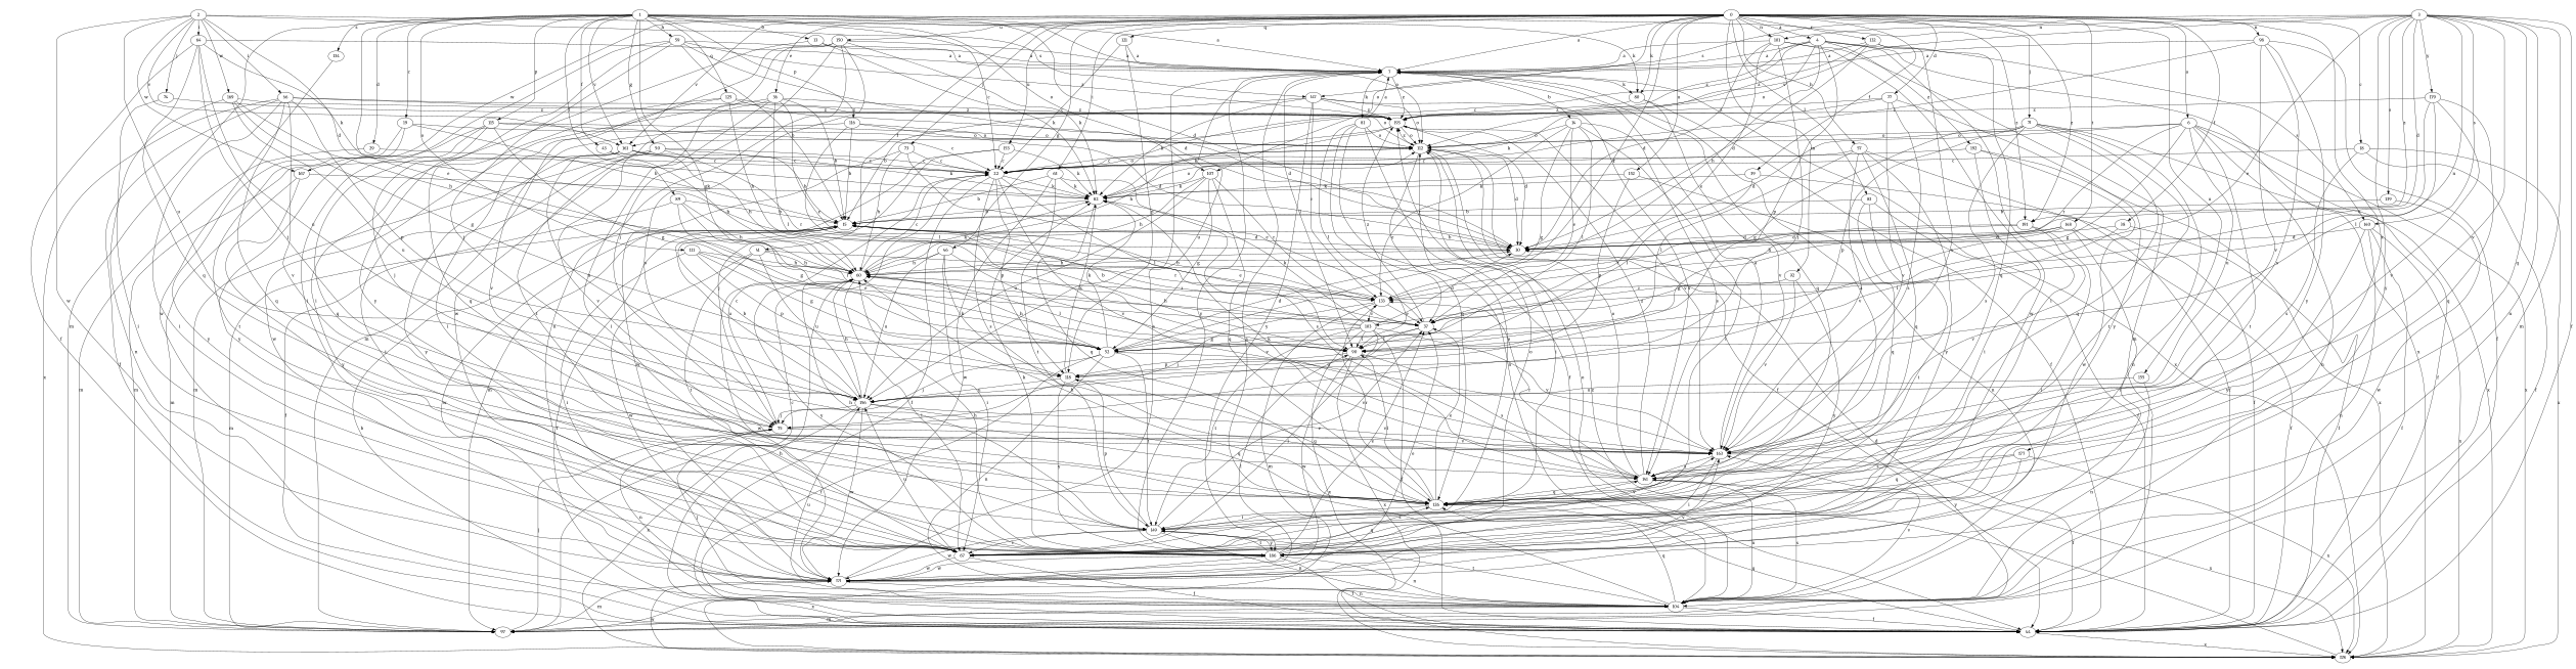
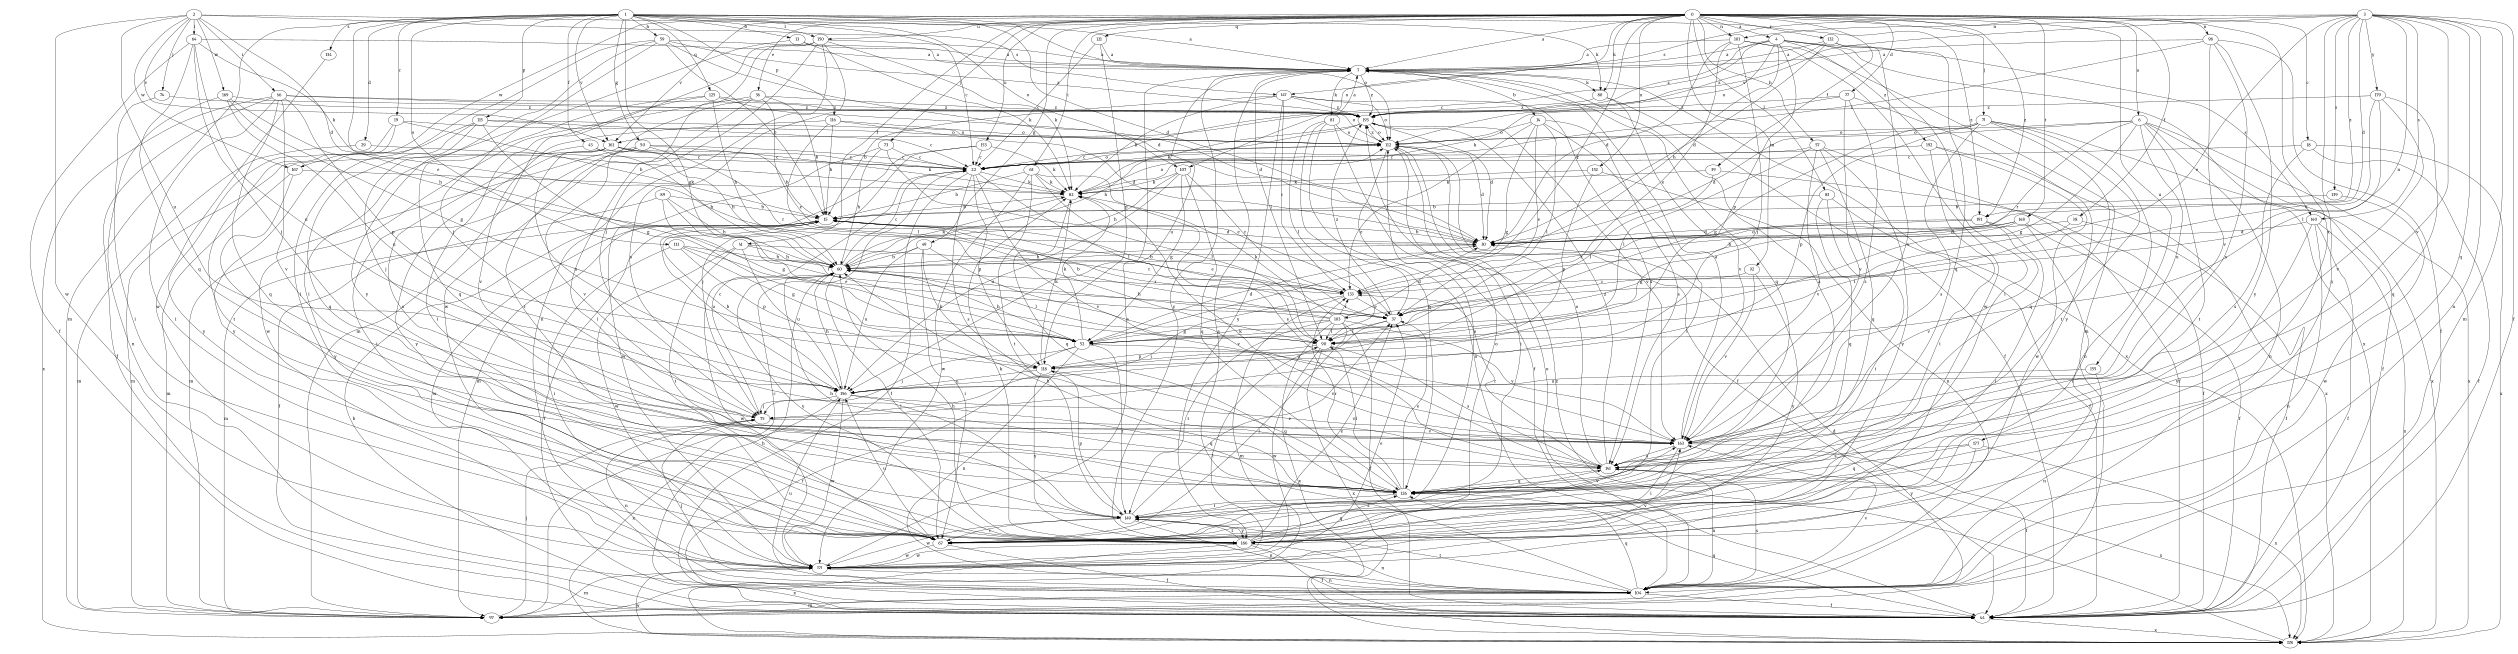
  strict digraph {
    fontname=Merriweather
    node [fontname=Merriweather]
    edge [fontname=Merriweather]
    0
    4
    6
    7
    18
    27
    36
    38
    39
    41
-   49 [label=46]
+   49
    57
    63
    71
    73
    80
    83
    92
    98
    101
    107
    121
    132
    133
    148
    150
    152
    153
    155
    161
    167
    177
    191
    22
    112
    140
    60
    67
    118
    178
    192
    193
    30
    52
    156
    44
    104
    149
    126
    186
    14
    81
    90
    141
    163
    82
    37
    171
    15
    97
    75
    1
    13
    19
    29
    43
    50
    59
    89
    111
    115
    116
    125
    134
    2
    64
    66
    74
    n79 [label=147]
    169
    3
    103
    139
    179
    0 -> 4 [label=a]
    0 -> 6 [label=a]
    0 -> 7 [label=a]
    0 -> 18 [label=c]
    0 -> 27 [label=d]
    0 -> 36 [label=e]
    0 -> 38 [label=f]
    0 -> 39 [label=f]
    0 -> 41 [label=f]
    0 -> 49 [label=g]
    0 -> 57 [label=h]
    0 -> 63 [label=i]
    0 -> 71 [label=j]
    0 -> 73 [label=j]
    0 -> 80 [label=k]
    0 -> 83 [label=l]
    0 -> 92 [label=m]
    0 -> 98 [label=n]
    0 -> 101 [label=n]
    0 -> 107 [label=o]
    0 -> 121 [label=q]
    0 -> 132 [label=r]
    0 -> 133 [label=r]
    0 -> 148 [label=t]
    0 -> 150 [label=u]
    0 -> 152 [label=u]
    0 -> 153 [label=u]
    0 -> 155 [label=u]
    0 -> 161 [label=v]
    0 -> 167 [label=w]
    0 -> 177 [label=x]
    0 -> 191 [label=z]
    4 -> 7 [label=a]
    4 -> 22 [label=c]
    4 -> 112 [label=o]
    4 -> 140 [label=s]
    4 -> 60 [label=h]
    4 -> 67 [label=i]
    4 -> 118 [label=p]
    4 -> 178 [label=x]
    4 -> 192 [label=z]
    4 -> 193 [label=z]
    6 -> 133 [label=r]
    6 -> 112 [label=o]
    6 -> 178 [label=x]
    6 -> 30 [label=d]
    6 -> 52 [label=g]
    6 -> 156 [label=u]
    6 -> 44 [label=f]
    6 -> 104 [label=n]
    6 -> 149 [label=t]
    7 -> 80 [label=k]
    7 -> 178 [label=x]
    7 -> 193 [label=z]
    7 -> 156 [label=u]
    7 -> 126 [label=q]
    7 -> 186 [label=y]
    7 -> 14 [label=b]
    7 -> 81 [label=k]
    7 -> 90 [label=l]
    18 -> 22 [label=c]
    18 -> 178 [label=x]
    18 -> 44 [label=f]
    18 -> 141 [label=s]
    27 -> 193 [label=z]
    27 -> 186 [label=y]
    27 -> 141 [label=s]
    27 -> 163 [label=v]
    27 -> 82 [label=k]
    36 -> 67 [label=i]
    36 -> 193 [label=z]
    36 -> 149 [label=t]
    36 -> 37 [label=e]
    36 -> 171 [label=w]
    36 -> 15 [label=b]
    38 -> 30 [label=d]
    38 -> 44 [label=f]
    38 -> 90 [label=l]
    39 -> 44 [label=f]
    39 -> 90 [label=l]
    39 -> 82 [label=k]
    41 -> 133 [label=r]
    41 -> 60 [label=h]
    41 -> 156 [label=u]
    41 -> 149 [label=t]
    41 -> 171 [label=w]
    49 -> 60 [label=h]
    49 -> 67 [label=i]
    49 -> 118 [label=k]
    49 -> 156 [label=u]
    49 -> 163 [label=v]
    57 -> 22 [label=c]
    57 -> 44 [label=f]
    57 -> 126 [label=q]
    57 -> 186 [label=y]
    57 -> 90 [label=l]
    57 -> 163 [label=v]
    63 -> 149 [label=t]
-   36 -> 90 [label=l]
+   63 -> 90 [label=l]
    63 -> 141 [label=s]
    63 -> 82 [label=k]
    63 -> 171 [label=w]
    63 -> 15 [label=b]
    71 -> 112 [label=o]
    71 -> 118 [label=p]
    71 -> 178 [label=x]
    71 -> 52 [label=g]
    71 -> 104 [label=n]
    71 -> 149 [label=t]
    71 -> 126 [label=q]
    71 -> 141 [label=s]
    73 -> 22 [label=c]
    73 -> 60 [label=h]
    73 -> 37 [label=e]
    73 -> 171 [label=w]
    80 -> 193 [label=z]
    80 -> 44 [label=f]
    80 -> 163 [label=v]
    83 -> 67 [label=i]
    83 -> 44 [label=f]
    83 -> 126 [label=q]
    83 -> 15 [label=b]
    92 -> 133 [label=r]
    92 -> 186 [label=y]
    92 -> 163 [label=v]
    98 -> 7 [label=a]
    98 -> 22 [label=c]
    98 -> 44 [label=f]
    98 -> 186 [label=y]
    98 -> 141 [label=s]
    98 -> 163 [label=v]
    101 -> 7 [label=a]
    101 -> 30 [label=d]
    101 -> 37 [label=e]
    101 -> 171 [label=w]
    101 -> 97 [label=m]
    101 -> 75 [label=j]
    107 -> 133 [label=r]
    107 -> 60 [label=h]
    107 -> 52 [label=g]
    107 -> 156 [label=u]
    107 -> 126 [label=q]
    107 -> 82 [label=k]
    121 -> 7 [label=a]
    121 -> 22 [label=c]
    121 -> 118 [label=p]
    132 -> 7 [label=a]
    132 -> 193 [label=z]
    132 -> 30 [label=d]
    132 -> 126 [label=q]
    132 -> 163 [label=v]
    133 -> 37 [label=e]
    133 -> 15 [label=b]
    133 -> 97 [label=m]
    133 -> 75 [label=j]
    148 -> 60 [label=h]
    148 -> 67 [label=i]
    148 -> 30 [label=d]
    148 -> 52 [label=g]
    148 -> 44 [label=f]
    150 -> 7 [label=a]
    150 -> 104 [label=n]
    150 -> 141 [label=s]
    150 -> 82 [label=k]
    150 -> 171 [label=w]
    150 -> 97 [label=m]
    150 -> 75 [label=j]
    152 -> 118 [label=p]
    152 -> 104 [label=n]
    152 -> 82 [label=k]
    153 -> 22 [label=c]
    153 -> 82 [label=k]
    153 -> 97 [label=m]
    153 -> 75 [label=j]
    155 -> 156 [label=u]
    155 -> 104 [label=n]
    161 -> 22 [label=c]
    161 -> 60 [label=h]
    161 -> 156 [label=u]
    161 -> 186 [label=y]
    161 -> 15 [label=b]
    161 -> 97 [label=m]
    167 -> 186 [label=y]
    167 -> 82 [label=k]
    167 -> 97 [label=m]
    177 -> 178 [label=x]
    177 -> 126 [label=q]
    177 -> 186 [label=y]
    177 -> 141 [label=s]
    191 -> 133 [label=r]
    191 -> 67 [label=i]
    191 -> 30 [label=d]
    191 -> 163 [label=v]
    22 -> 112 [label=o]
    22 -> 118 [label=p]
    22 -> 44 [label=f]
    22 -> 90 [label=l]
    22 -> 141 [label=s]
    22 -> 163 [label=v]
    22 -> 82 [label=k]
    112 -> 22 [label=c]
    112 -> 67 [label=i]
    112 -> 193 [label=z]
    112 -> 30 [label=d]
    112 -> 44 [label=f]
    112 -> 37 [label=e]
    140 -> 178 [label=x]
    140 -> 30 [label=d]
    140 -> 44 [label=f]
    140 -> 104 [label=n]
    140 -> 186 [label=y]
    60 -> 133 [label=r]
    60 -> 22 [label=c]
    60 -> 67 [label=i]
    60 -> 186 [label=y]
    60 -> 90 [label=l]
    60 -> 82 [label=k]
    60 -> 171 [label=w]
    67 -> 156 [label=u]
    67 -> 44 [label=f]
    67 -> 141 [label=s]
    67 -> 171 [label=w]
    118 -> 156 [label=u]
    118 -> 126 [label=q]
    118 -> 186 [label=y]
    118 -> 82 [label=k]
    178 -> 193 [label=z]
    178 -> 171 [label=w]
    192 -> 22 [label=c]
    192 -> 67 [label=i]
    192 -> 178 [label=x]
    192 -> 171 [label=w]
    193 -> 112 [label=o]
    193 -> 60 [label=h]
    193 -> 30 [label=d]
    193 -> 163 [label=v]
    193 -> 82 [label=k]
    30 -> 60 [label=h]
    30 -> 15 [label=b]
    52 -> 60 [label=h]
    52 -> 30 [label=d]
    52 -> 44 [label=f]
    52 -> 104 [label=n]
    52 -> 149 [label=t]
    52 -> 163 [label=v]
    52 -> 82 [label=k]
    52 -> 75 [label=j]
    156 -> 60 [label=h]
    156 -> 178 [label=x]
    156 -> 126 [label=q]
    156 -> 163 [label=v]
    156 -> 171 [label=w]
    156 -> 15 [label=b]
    156 -> 75 [label=j]
    44 -> 60 [label=h]
    44 -> 178 [label=x]
    44 -> 126 [label=q]
    44 -> 15 [label=b]
    104 -> 7 [label=a]
    104 -> 112 [label=o]
    104 -> 156 [label=u]
    104 -> 44 [label=f]
    104 -> 149 [label=t]
    104 -> 126 [label=q]
    104 -> 141 [label=s]
    104 -> 163 [label=v]
    104 -> 97 [label=m]
    104 -> 75 [label=j]
    149 -> 112 [label=o]
    149 -> 60 [label=h]
    149 -> 67 [label=i]
    149 -> 118 [label=p]
    149 -> 104 [label=n]
    149 -> 186 [label=y]
    149 -> 163 [label=v]
    149 -> 37 [label=e]
    149 -> 171 [label=w]
    126 -> 7 [label=a]
    126 -> 133 [label=r]
    126 -> 60 [label=h]
    126 -> 149 [label=t]
    126 -> 90 [label=l]
    126 -> 37 [label=e]
    186 -> 112 [label=o]
    186 -> 60 [label=h]
    186 -> 178 [label=x]
    186 -> 44 [label=f]
    186 -> 104 [label=n]
    186 -> 149 [label=t]
    186 -> 126 [label=q]
    186 -> 82 [label=k]
    186 -> 37 [label=e]
    186 -> 171 [label=w]
    14 -> 133 [label=r]
    14 -> 112 [label=o]
    14 -> 67 [label=i]
    14 -> 52 [label=g]
    14 -> 90 [label=l]
    14 -> 141 [label=s]
    14 -> 37 [label=e]
    81 -> 7 [label=a]
    81 -> 112 [label=o]
    81 -> 44 [label=f]
    81 -> 104 [label=n]
    81 -> 126 [label=q]
    81 -> 90 [label=l]
    90 -> 118 [label=p]
    90 -> 178 [label=x]
    90 -> 141 [label=s]
    90 -> 171 [label=w]
    141 -> 133 [label=r]
    141 -> 112 [label=o]
    141 -> 178 [label=x]
    141 -> 193 [label=z]
    141 -> 104 [label=n]
    141 -> 126 [label=q]
    141 -> 82 [label=k]
    163 -> 7 [label=a]
    163 -> 67 [label=i]
    163 -> 44 [label=f]
    163 -> 141 [label=s]
    82 -> 112 [label=o]
    82 -> 126 [label=q]
    82 -> 15 [label=b]
    37 -> 193 [label=z]
    37 -> 156 [label=u]
    37 -> 90 [label=l]
    171 -> 7 [label=a]
    171 -> 104 [label=n]
    171 -> 90 [label=l]
    171 -> 163 [label=v]
    171 -> 37 [label=e]
    171 -> 97 [label=m]
    15 -> 30 [label=d]
    15 -> 156 [label=u]
    15 -> 44 [label=f]
    15 -> 37 [label=e]
    15 -> 171 [label=w]
    15 -> 97 [label=m]
    97 -> 22 [label=c]
    97 -> 30 [label=d]
    97 -> 75 [label=j]
    75 -> 22 [label=c]
    75 -> 104 [label=n]
    75 -> 163 [label=v]
    1 -> 80 [label=k]
    1 -> 107 [label=o]
    1 -> 161 [label=v]
    1 -> 191 [label=z]
    1 -> 22 [label=c]
    1 -> 112 [label=o]
    1 -> 30 [label=d]
    1 -> 52 [label=g]
    1 -> 37 [label=e]
    1 -> 97 [label=m]
    1 -> 13 [label=b]
    1 -> 19 [label=c]
    1 -> 29 [label=d]
    1 -> 43 [label=f]
    1 -> 50 [label=g]
    1 -> 59 [label=h]
-   1 -> 89 [label=l]
+   1 -> 150 [label=l]
    1 -> 111 [label=o]
    1 -> 115 [label=p]
    1 -> 116 [label=p]
    1 -> 125 [label=q]
    1 -> 134 [label=s]
    13 -> 7 [label=a]
    13 -> 67 [label=i]
    13 -> 82 [label=k]
    19 -> 112 [label=o]
    19 -> 149 [label=t]
    19 -> 186 [label=y]
    19 -> 15 [label=b]
    29 -> 22 [label=c]
    29 -> 97 [label=m]
    43 -> 22 [label=c]
    43 -> 60 [label=h]
+   43 -> 141 [label=s]
    50 -> 133 [label=r]
    50 -> 22 [label=c]
    50 -> 67 [label=i]
    50 -> 163 [label=v]
    50 -> 82 [label=k]
    50 -> 97 [label=m]
    59 -> 7 [label=a]
    59 -> 67 [label=i]
    59 -> 193 [label=z]
    59 -> 30 [label=d]
    59 -> 186 [label=y]
    59 -> 15 [label=b]
    59 -> 75 [label=j]
    89 -> 60 [label=h]
    89 -> 52 [label=g]
    89 -> 44 [label=f]
    89 -> 90 [label=l]
    89 -> 15 [label=b]
    111 -> 60 [label=h]
    111 -> 67 [label=i]
    111 -> 118 [label=p]
    111 -> 52 [label=g]
    111 -> 37 [label=e]
    115 -> 22 [label=c]
    115 -> 112 [label=o]
    115 -> 52 [label=g]
    115 -> 126 [label=q]
    115 -> 186 [label=y]
    115 -> 75 [label=j]
    116 -> 112 [label=o]
    116 -> 30 [label=d]
    116 -> 90 [label=l]
    116 -> 163 [label=v]
    116 -> 15 [label=b]
    125 -> 60 [label=h]
    125 -> 67 [label=i]
    125 -> 193 [label=z]
    125 -> 30 [label=d]
    125 -> 126 [label=q]
    134 -> 171 [label=w]
    2 -> 7 [label=a]
    2 -> 161 [label=v]
    2 -> 167 [label=w]
    2 -> 30 [label=d]
    2 -> 156 [label=u]
    2 -> 171 [label=w]
    2 -> 64 [label=i]
    2 -> 66 [label=i]
    2 -> 74 [label=j]
    2 -> n79 [label=s]
    2 -> 169 [label=w]
    64 -> 7 [label=a]
    64 -> 156 [label=u]
    64 -> 44 [label=f]
    64 -> 126 [label=q]
    64 -> 82 [label=k]
    64 -> 75 [label=j]
    66 -> 112 [label=o]
    66 -> 67 [label=i]
    66 -> 118 [label=p]
    66 -> 178 [label=x]
    66 -> 193 [label=z]
    66 -> 44 [label=f]
    66 -> 126 [label=q]
    66 -> 163 [label=v]
    74 -> 67 [label=i]
    74 -> 193 [label=z]
    n79 -> 133 [label=r]
    n79 -> 112 [label=o]
    n79 -> 193 [label=z]
    n79 -> 186 [label=y]
    n79 -> 141 [label=s]
    n79 -> 82 [label=k]
    n79 -> 15 [label=b]
    169 -> 60 [label=h]
    169 -> 193 [label=z]
    169 -> 52 [label=g]
    169 -> 156 [label=u]
    169 -> 104 [label=n]
    3 -> 101 [label=n]
    3 -> 161 [label=v]
    3 -> 191 [label=z]
    3 -> 140 [label=s]
    3 -> 30 [label=d]
    3 -> 44 [label=f]
    3 -> 104 [label=n]
    3 -> 126 [label=q]
    3 -> 186 [label=y]
    3 -> 163 [label=v]
    3 -> 37 [label=e]
    3 -> 97 [label=m]
    3 -> n79 [label=s]
    3 -> 103 [label=n]
    3 -> 139 [label=s]
    3 -> 179 [label=y]
-   133 -> 103 [label=r]
+   103 -> 133 [label=r]
    103 -> 60 [label=h]
    103 -> 67 [label=i]
    103 -> 178 [label=x]
    103 -> 30 [label=d]
    103 -> 52 [label=g]
    103 -> 44 [label=f]
    103 -> 149 [label=t]
    103 -> 90 [label=l]
    103 -> 163 [label=v]
    103 -> 82 [label=k]
    103 -> 15 [label=b]
    139 -> 171 [label=w]
    139 -> 15 [label=b]
    179 -> 193 [label=z]
    179 -> 126 [label=q]
    179 -> 90 [label=l]
    179 -> 163 [label=v]
    179 -> 37 [label=e]
  }
